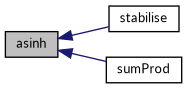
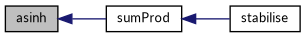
  digraph {
    fontname=Lato
    rankdir=LR
    node [color=black fontname=Lato fontsize=10 shape=record]
    edge [color=midnightblue dir=back fontname=Lato fontsize=10 labelfontname=FreeSans labelfontsize=10 style=solid]
    n1 [fillcolor=grey75 fontcolor=black height=0.2 label=asinh style=filled width=0.4]
    n2 [height=0.2 label=stabilise width=0.4]
    n3 [height=0.2 label=sumProd width=0.4]
-   n1 -> n2
+   n3 -> n2
    n1 -> n3
  }
